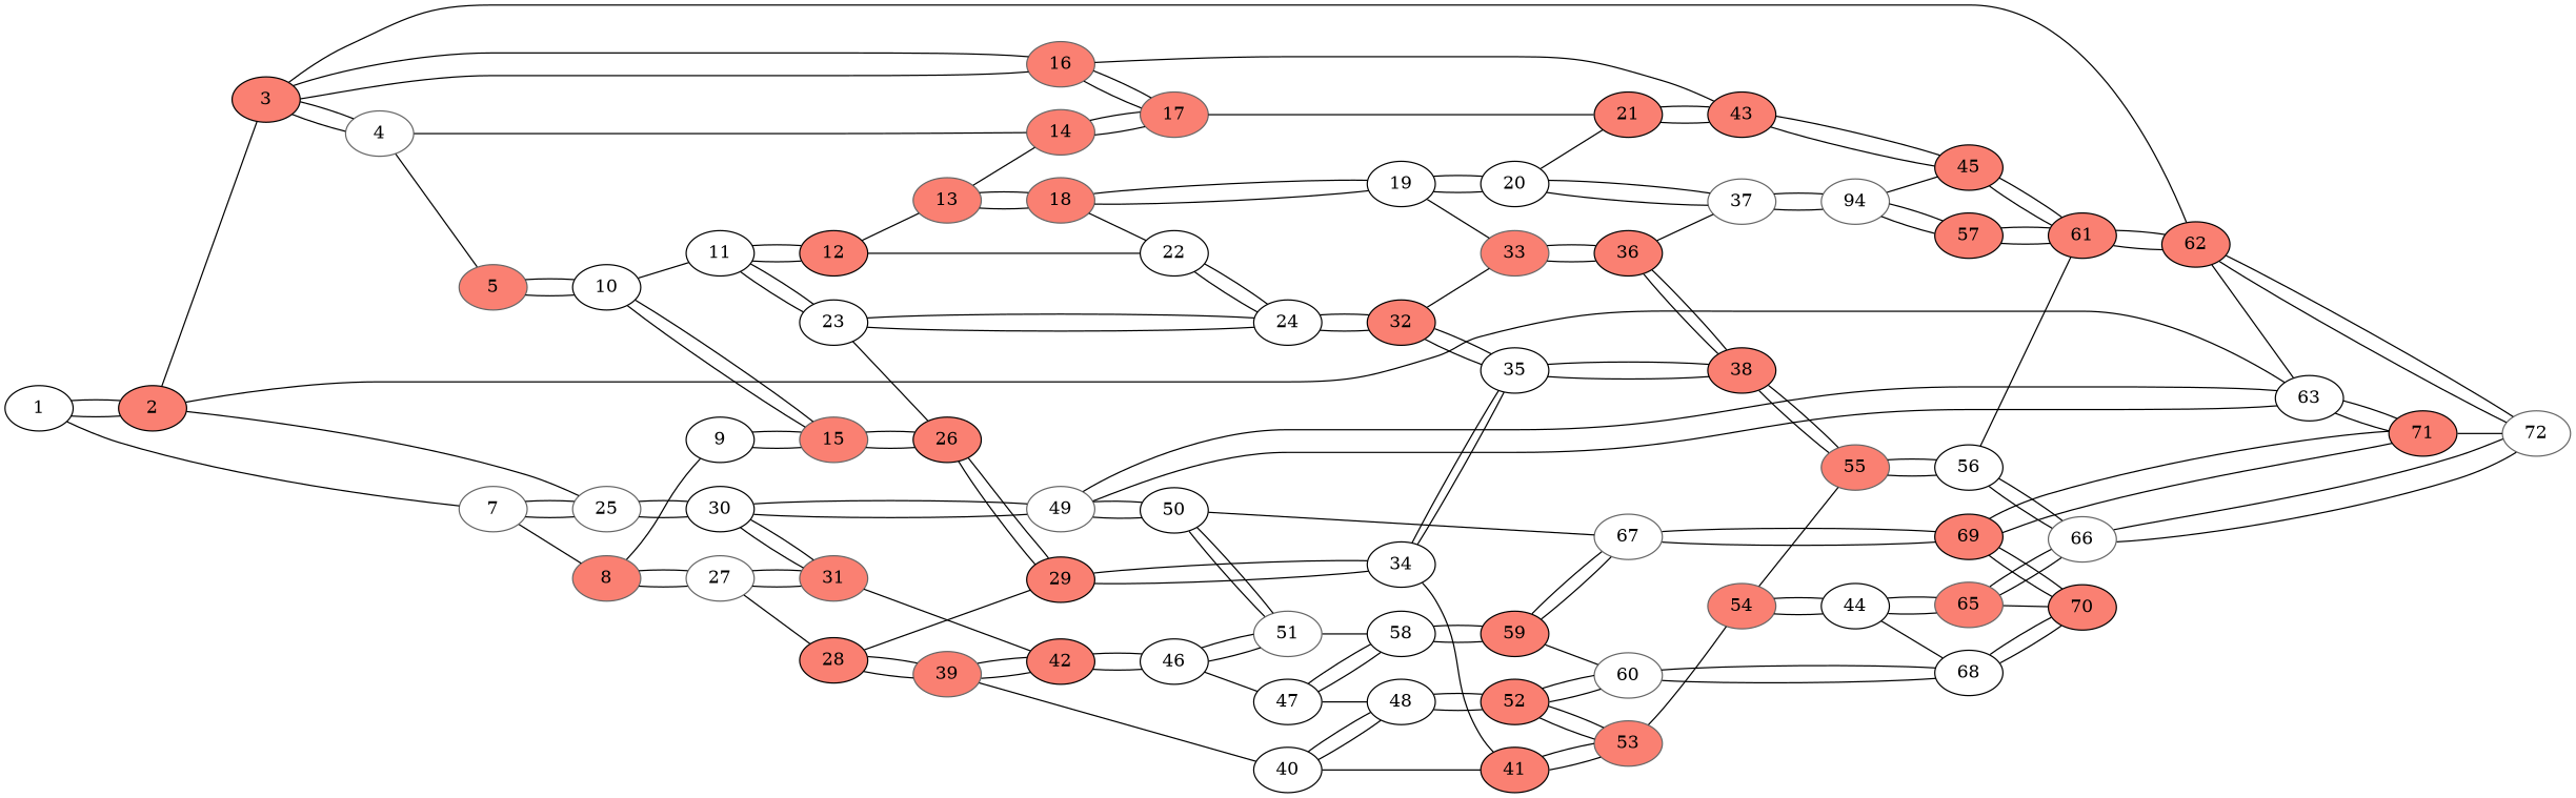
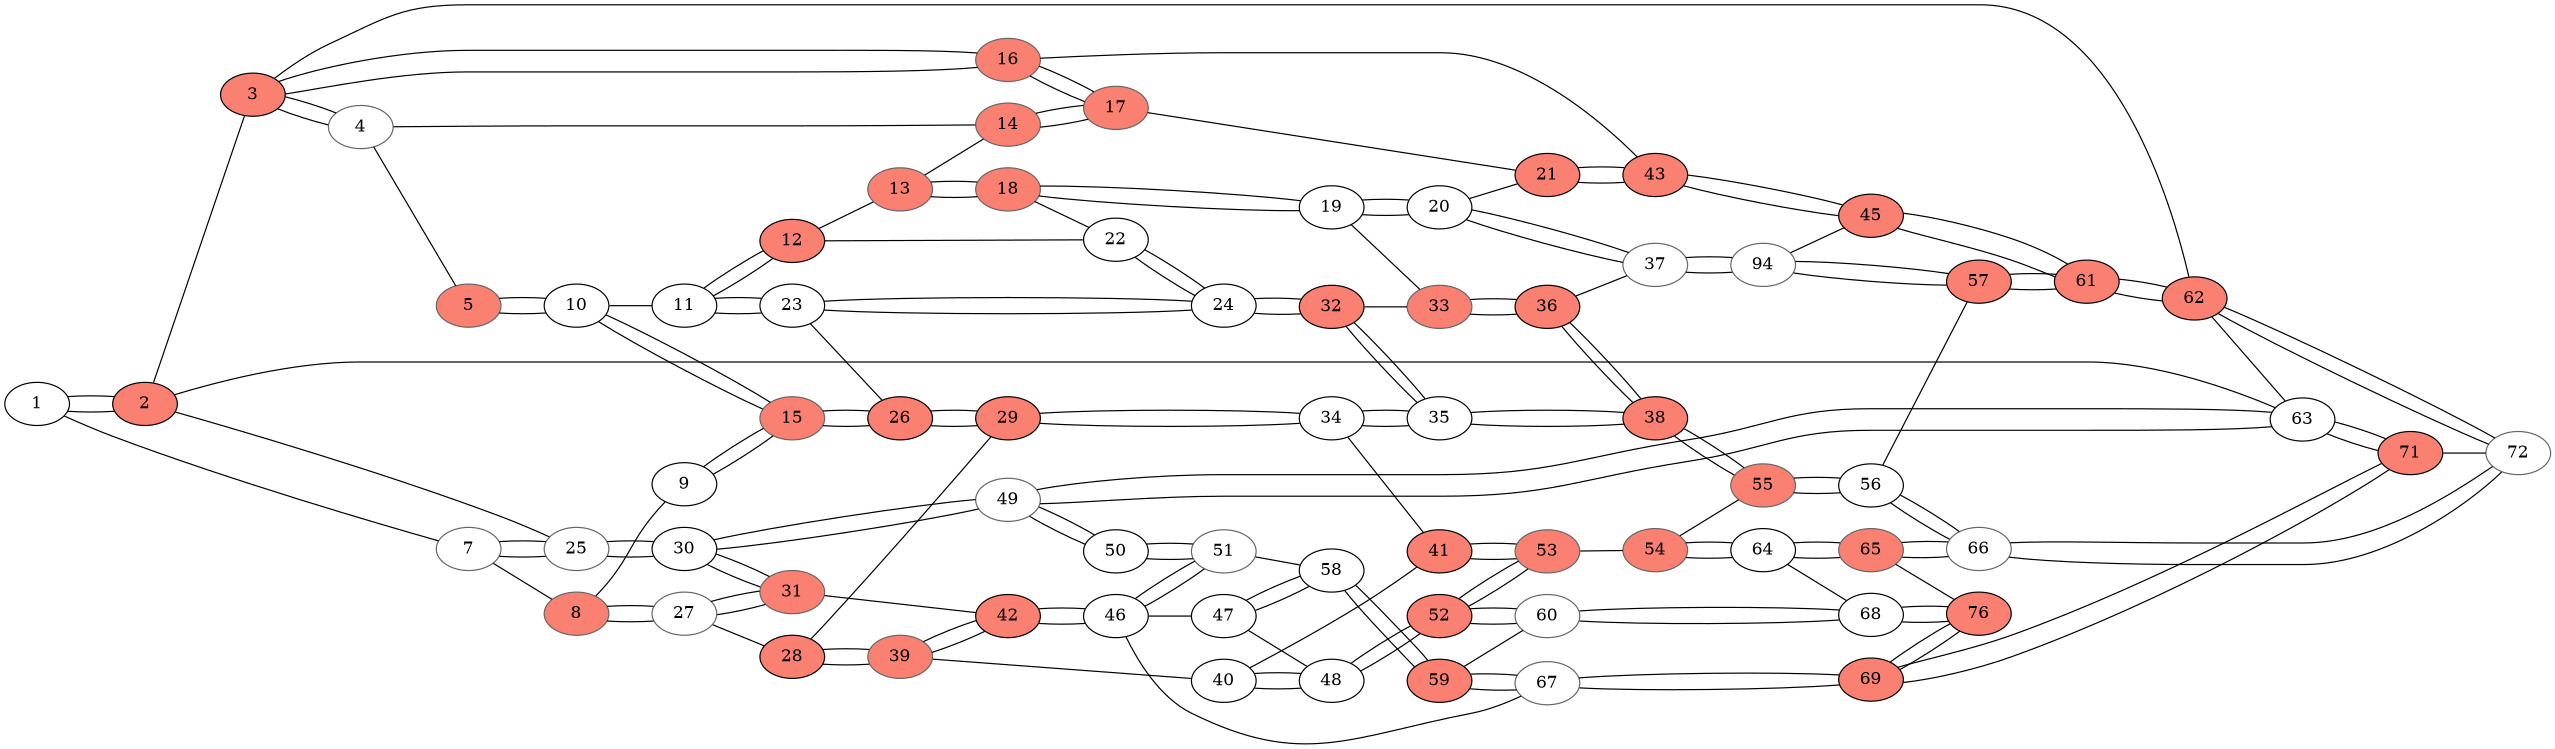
  graph {
    rankdir=LR
    node [color=black fillcolor=salmon style=filled]
    1 [fillcolor=white]
    2
    7 [color=gray40 fillcolor=white]
    3
    25 [color=gray40 fillcolor=white]
    63 [fillcolor=white]
    8 [color=gray40]
    4 [color=gray40 fillcolor=white]
    16 [color=gray40]
    62
    30 [fillcolor=white]
    71
    5 [color=gray40]
    14 [color=gray40]
    17 [color=gray40]
    43
    72 [color=gray40 fillcolor=white]
    10 [fillcolor=white]
    15 [color=gray40]
    11 [fillcolor=white]
    9 [fillcolor=white]
    27 [color=gray40 fillcolor=white]
    28
    31 [color=gray40]
    26
    12
    23 [fillcolor=white]
    13 [color=gray40]
    22 [fillcolor=white]
    24 [fillcolor=white]
    18 [color=gray40]
    19 [fillcolor=white]
    21
    29
    45
    20 [fillcolor=white]
    33 [color=gray40]
    37 [color=gray40 fillcolor=white]
    36
    n40 [color=gray40 fillcolor=white label=94]
    32
    35 [fillcolor=white]
    49 [color=gray40 fillcolor=white]
    34 [fillcolor=white]
    39 [color=gray40]
    42
    40 [fillcolor=white]
    41
    50 [fillcolor=white]
    46 [fillcolor=white]
    38
    53 [color=gray40]
    55 [color=gray40]
    57
    56 [fillcolor=white]
    48 [fillcolor=white]
    52
    54 [color=gray40]
    47 [fillcolor=white]
    51 [color=gray40 fillcolor=white]
    61
    58 [fillcolor=white]
    59
    60 [color=gray40 fillcolor=white]
    67 [color=gray40 fillcolor=white]
    69
    68 [fillcolor=white]
-   64 [fillcolor=white label=44]
+   64 [fillcolor=white]
    65 [color=gray40]
    66 [color=gray40 fillcolor=white]
-   70
+   70 [label=76]
    1 -- 2
    1 -- 2
    1 -- 7
    2 -- 3
    2 -- 25
    2 -- 63
    7 -- 25
    7 -- 25
    7 -- 8
    3 -- 4
    3 -- 4
    3 -- 16
    3 -- 16
    3 -- 62
    25 -- 30
    25 -- 30
    63 -- 71
    63 -- 71
    8 -- 9
    8 -- 27
    8 -- 27
    4 -- 5
    4 -- 14
    16 -- 17
    16 -- 17
    16 -- 43
    62 -- 63
    62 -- 72
    62 -- 72
    30 -- 31
    30 -- 31
    30 -- 49
    30 -- 49
    71 -- 72
    5 -- 10
    5 -- 10
    14 -- 17
    14 -- 17
    17 -- 21
    43 -- 45
    43 -- 45
    10 -- 15
    10 -- 15
    10 -- 11
    15 -- 26
    15 -- 26
    11 -- 12
    11 -- 12
    11 -- 23
    11 -- 23
    9 -- 15
    9 -- 15
    27 -- 28
    27 -- 31
    27 -- 31
    28 -- 29
    28 -- 39
    28 -- 39
    31 -- 42
    26 -- 29
    26 -- 29
    12 -- 13
    12 -- 22
    23 -- 26
    23 -- 24
    23 -- 24
    13 -- 14
    13 -- 18
    13 -- 18
    22 -- 24
    22 -- 24
    24 -- 32
    24 -- 32
    18 -- 22
    18 -- 19
    18 -- 19
    19 -- 20
    19 -- 20
    19 -- 33
    21 -- 43
    21 -- 43
    29 -- 34
    29 -- 34
    45 -- 61
    45 -- 61
    20 -- 21
    20 -- 37
    20 -- 37
    33 -- 36
    33 -- 36
    37 -- n40
    37 -- n40
    36 -- 37
    36 -- 38
    36 -- 38
    n40 -- 45
    n40 -- 57
    n40 -- 57
    32 -- 33
    32 -- 35
    32 -- 35
    35 -- 38
    35 -- 38
    49 -- 63
    49 -- 63
    49 -- 50
    49 -- 50
    34 -- 35
    34 -- 35
    34 -- 41
    39 -- 42
    39 -- 42
    39 -- 40
    42 -- 46
    42 -- 46
    40 -- 41
    40 -- 48
    40 -- 48
    41 -- 53
    41 -- 53
    50 -- 51
    50 -- 51
-   50 -- 67
+   46 -- 67
    46 -- 47
    46 -- 51
    46 -- 51
    38 -- 55
    38 -- 55
    53 -- 54
    55 -- 56
    55 -- 56
    57 -- 61
    57 -- 61
-   56 -- 61
+   56 -- 57
    56 -- 66
    56 -- 66
    48 -- 52
    48 -- 52
    52 -- 53
    52 -- 53
    52 -- 60
    52 -- 60
    54 -- 55
    54 -- 64
    54 -- 64
    47 -- 48
    47 -- 58
    47 -- 58
    51 -- 58
    61 -- 62
    61 -- 62
    58 -- 59
    58 -- 59
    59 -- 60
    59 -- 67
    59 -- 67
    60 -- 68
    60 -- 68
    67 -- 69
    67 -- 69
    69 -- 71
    69 -- 71
    69 -- 70
    69 -- 70
    68 -- 70
    68 -- 70
    64 -- 68
    64 -- 65
    64 -- 65
    65 -- 66
    65 -- 66
    65 -- 70
    66 -- 72
    66 -- 72
  }
